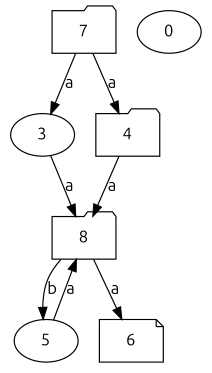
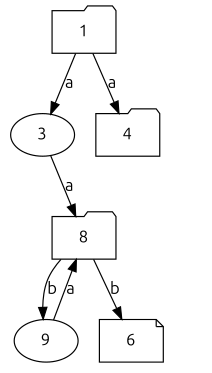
  strict digraph {
    fontname=Ubuntu
    node [fontname=Ubuntu shape=ellipse]
    edge [fontname=Ubuntu]
    3
-   1 [shape=folder label=7]
+   1 [shape=folder]
    4 [shape=folder]
    n4 [label=8 shape=folder]
-   5
+   5 [label=9]
    6 [shape=note]
-   0
    3 -> n4 [label=a]
    1 -> 3 [label=a]
    1 -> 4 [label=a]
-   4 -> n4 [label=a]
    n4 -> 5 [label=b]
-   n4 -> 6 [label=a]
+   n4 -> 6 [label=b]
    5 -> n4 [label=a]
  }
